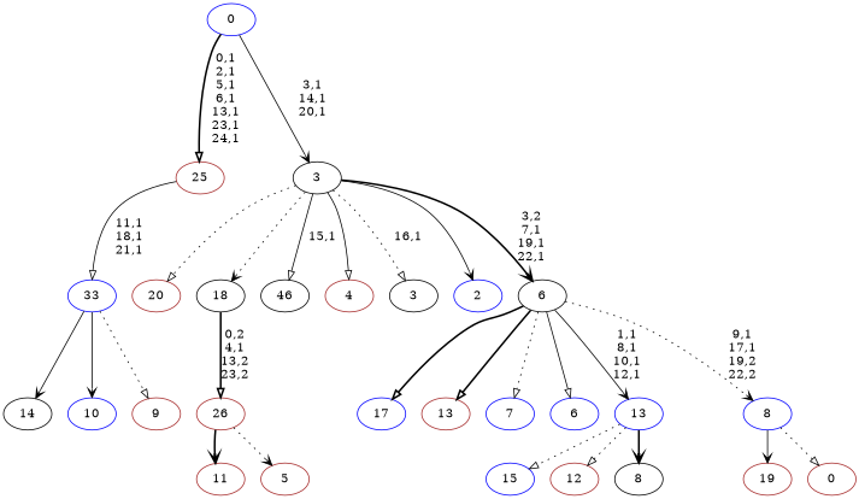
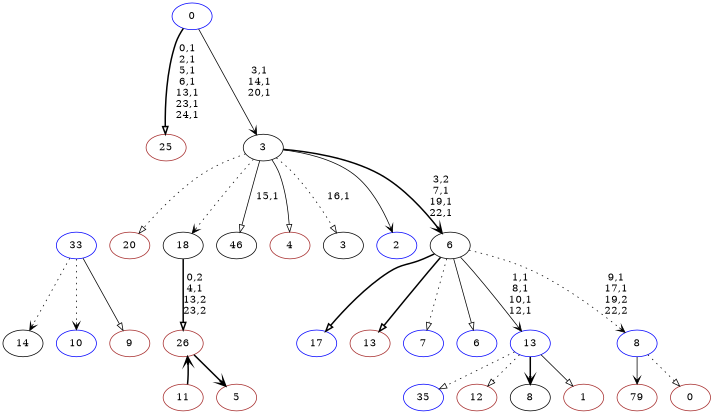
  digraph {
    node [color=brown]
    edge [arrowhead=onormal style=solid]
    n1 [label=20]
-   n2 [label=19]
+   n2 [label=79]
    n3 [color=black label=18]
    26
    n5 [color=blue label=17]
    n6 [color=black label=46]
-   n7 [color=blue label=15]
+   n7 [color=blue label=35]
    n8 [color=black label=14]
    n9 [label=13]
    n10 [label=12]
    n11 [label=11]
    n12 [color=blue label=10]
    n13 [label=9]
    33 [color=blue]
    n15 [color=black label=8]
    n16 [color=blue label=7]
    n17 [color=blue label=6]
    n18 [label=5]
    25
    n20 [label=4]
    n21 [color=black label=3]
    n22 [color=blue label=2]
+   n23 [label=1]
    13 [color=blue]
    n25 [label=0]
    8 [color=blue]
    6 [color=black]
    3 [color=black]
    0 [color=blue]
    n3 -> 26 [label="0,2\n4,1\n13,2\n23,2" style=bold]
-   26 -> n11 [arrowhead=vee style=bold]
-   26 -> n18 [arrowhead=vee style=dotted]
-   33 -> n8 [arrowhead=vee]
-   33 -> n12 [arrowhead=vee]
-   33 -> n13 [style=dotted]
-   25 -> 33 [label="11,1\n18,1\n21,1"]
+   n11 -> 26 [arrowhead=vee style=bold]
+   26 -> n18 [arrowhead=vee style=bold]
+   33 -> n8 [arrowhead=vee style=dotted]
+   33 -> n12 [arrowhead=vee style=dotted]
+   33 -> n13
    13 -> n7 [style=dotted]
    13 -> n10 [style=dotted]
    13 -> n15 [arrowhead=vee style=bold]
+   13 -> n23
    8 -> n2 [arrowhead=vee]
    8 -> n25 [style=dotted]
    6 -> n5 [style=bold]
    6 -> n9 [style=bold]
    6 -> n16 [style=dotted]
    6 -> n17
    6 -> 13 [arrowhead=vee label="1,1\n8,1\n10,1\n12,1"]
    6 -> 8 [arrowhead=vee label="9,1\n17,1\n19,2\n22,2" style=dotted]
    3 -> n1 [style=dotted]
    3 -> n3 [arrowhead=vee style=dotted]
    3 -> n6 [label="15,1"]
    3 -> n20
    3 -> n21 [label="16,1" style=dotted]
    3 -> n22 [arrowhead=vee]
    3 -> 6 [arrowhead=vee label="3,2\n7,1\n19,1\n22,1" style=bold]
    0 -> 25 [label="0,1\n2,1\n5,1\n6,1\n13,1\n23,1\n24,1" style=bold]
    0 -> 3 [arrowhead=vee label="3,1\n14,1\n20,1"]
  }
